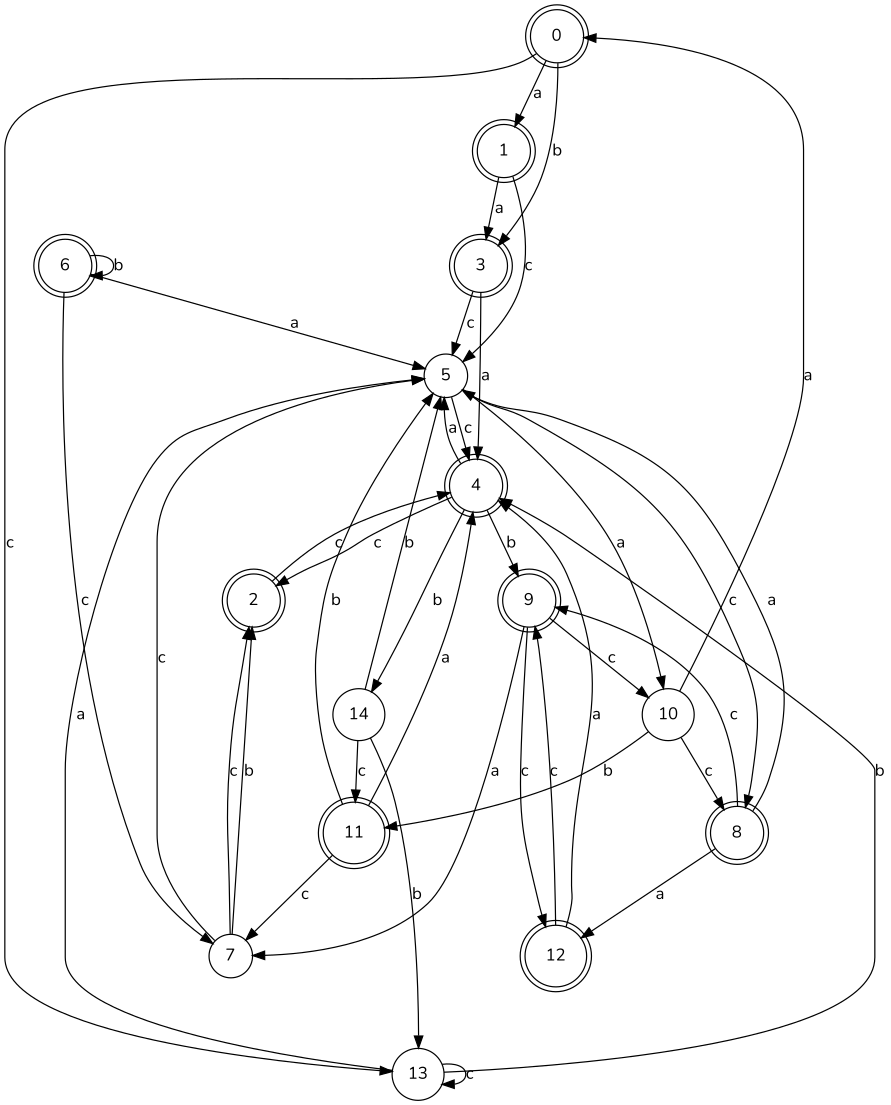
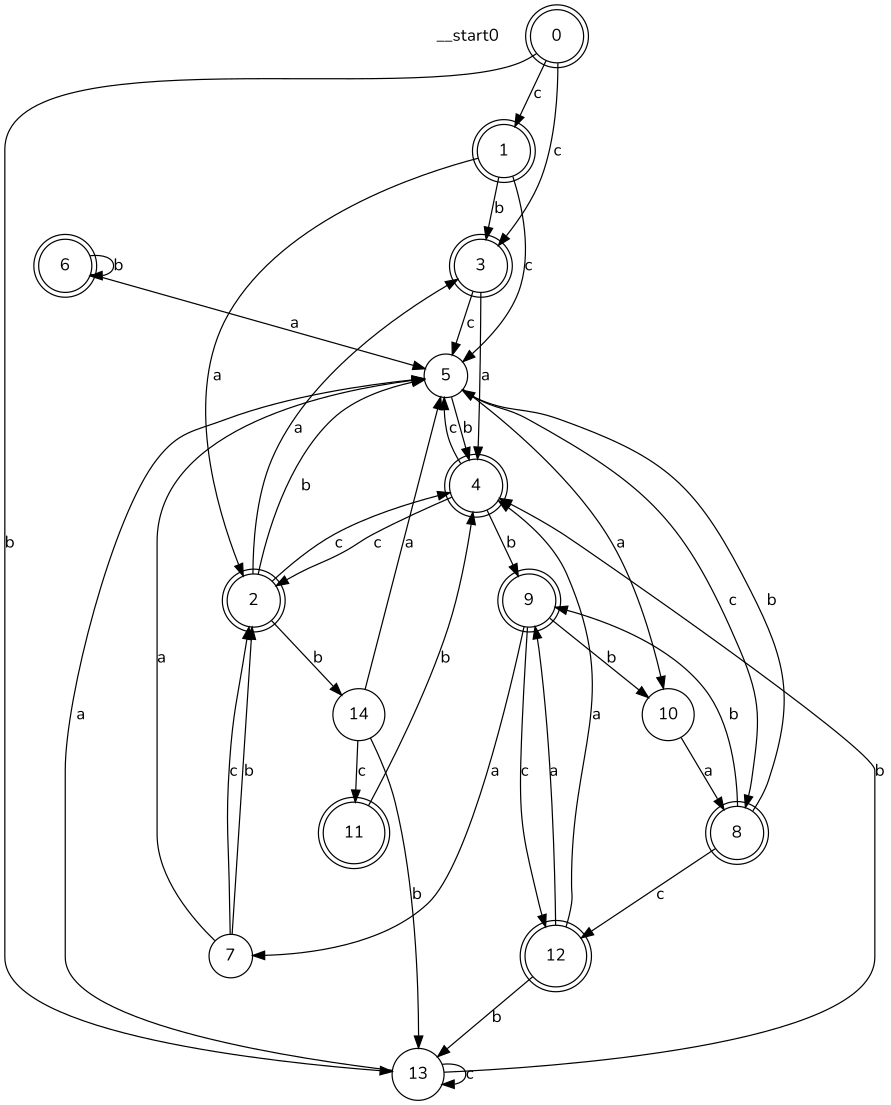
  digraph {
    fontname=Nunito
    rankdir=TB
    node [fontname=Nunito shape=doublecircle color=black fillcolor=white style="rounded,filled"]
    edge [fontname=Nunito]
+   __start0 [shape=none color="" fillcolor="" style=""]
    n2 [label=0]
    n3 [label=1]
    n4 [label=3]
    n5 [label=13 shape=circle style=filled]
    n6 [label=2]
    n7 [label=5 shape=circle style=filled]
    n8 [label=4]
    n9 [label=14 shape=circle style=filled]
    n10 [label=8]
    n11 [label=10 shape=circle style=filled]
    n12 [label=9]
    n13 [label=11]
    n14 [label=7 shape=circle style=filled]
    n15 [label=12]
    n16 [label=6]
-   n2 -> n3 [label=a]
-   n2 -> n4 [label=b]
-   n2 -> n5 [label=c]
-   n3 -> n4 [label=a]
+   n2 -> n3 [label=c]
+   n2 -> n4 [label=c]
+   n2 -> n5 [label=b]
+   n3 -> n4 [label=b]
+   n3 -> n6 [label=a]
    n3 -> n7 [label=c]
    n4 -> n7 [label=c]
    n4 -> n8 [label=a]
    n5 -> n5 [label=c]
    n5 -> n7 [label=a]
    n5 -> n8 [label=b]
+   n6 -> n4 [label=a]
    n6 -> n8 [label=c]
-   n8 -> n9 [label=b]
-   n7 -> n8 [label=c]
+   n6 -> n9 [label=b]
+   n7 -> n8 [label=b]
    n7 -> n10 [label=c]
    n7 -> n11 [label=a]
    n8 -> n6 [label=c]
-   n8 -> n7 [label=a]
+   n8 -> n7 [label=c]
    n8 -> n12 [label=b]
    n9 -> n5 [label=b]
-   n9 -> n7 [label=b]
+   n9 -> n7 [label=a]
    n9 -> n13 [label=c]
-   n10 -> n7 [label=a]
-   n10 -> n12 [label=c]
-   n10 -> n15 [label=a]
-   n11 -> n2 [label=a]
-   n11 -> n10 [label=c]
-   n11 -> n13 [label=b]
-   n12 -> n11 [label=c]
+   n10 -> n7 [label=b]
+   n10 -> n12 [label=b]
+   n10 -> n15 [label=c]
+   n11 -> n10 [label=a]
+   n12 -> n11 [label=b]
    n12 -> n14 [label=a]
    n12 -> n15 [label=c]
-   n13 -> n7 [label=b]
-   n13 -> n8 [label=a]
-   n13 -> n14 [label=c]
+   n6 -> n7 [label=b]
+   n13 -> n8 [label=b]
    n14 -> n6 [label=b]
    n14 -> n6 [label=c]
-   n14 -> n7 [label=c]
+   n14 -> n7 [label=a]
+   n15 -> n5 [label=b]
    n15 -> n8 [label=a]
-   n15 -> n12 [label=c]
+   n15 -> n12 [label=a]
    n16 -> n7 [label=a]
-   n16 -> n14 [label=c]
    n16 -> n16 [label=b]
  }
